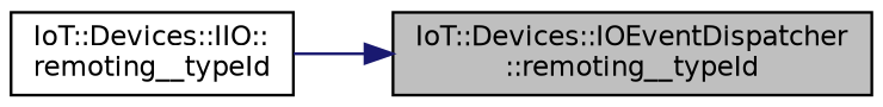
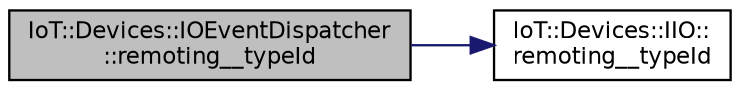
  digraph {
    rankdir=LR
    node [color=black fontname=Helvetica fontsize=10 shape=record style=filled]
    n1 [fillcolor=grey75 fontcolor=black height=0.2 label="IoT::Devices::IOEventDispatcher\l::remoting__typeId" width=0.4]
    n2 [fillcolor=white height=0.2 label="IoT::Devices::IIO::\lremoting__typeId" width=0.4]
-   n2 -> n1 [color=midnightblue fontname=Helvetica fontsize=10 labelfontname=Helvetica labelfontsize=10 style=solid]
+   n1 -> n2 [color=midnightblue fontname=Helvetica fontsize=10 labelfontname=Helvetica labelfontsize=10 style=solid]
  }
